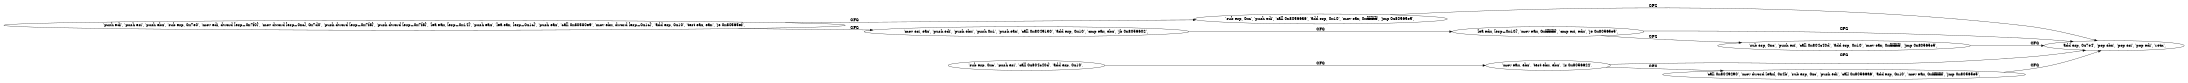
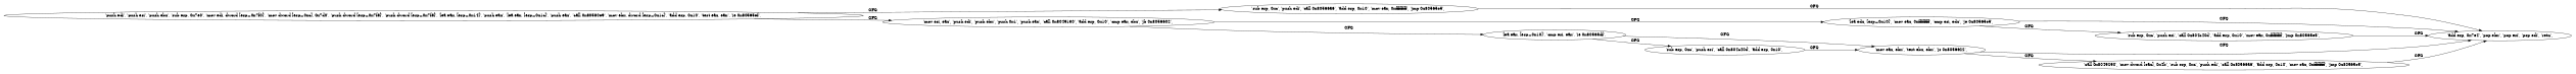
  digraph {
    rankdir=LR
    n1 [label="'push edi', 'push esi', 'push ebx', 'sub esp, 0x7e0', 'mov edi, dword [esp+0x7f0]', 'mov dword [esp+0xc], 0x7d0', 'push dword [esp+0x7f8]', 'push dword [esp+0x7f8]', 'lea eax, [esp+0x14]', 'push eax', 'lea eax, [esp+0x1c]', 'push eax', 'call 0x80580e9', 'mov ebx, dword [esp+0x1c]', 'add esp, 0x10', 'test eax, eax', 'je 0x80565ef', "]
    n2 [label="'sub esp, 0xc', 'push edi', 'call 0x80566a6', 'add esp, 0x10', 'mov eax, 0xffffffff', 'jmp 0x80565e5', "]
    n3 [label="'mov esi, eax', 'push edi', 'push ebx', 'push 0x1', 'push eax', 'call 0x8049130', 'add esp, 0x10', 'cmp eax, ebx', 'jb 0x8056602', "]
    n4 [label="'add esp, 0x7e4', 'pop ebx', 'pop esi', 'pop edi', 'retn',"]
    n5 [label="'lea edx, [esp+0x10]', 'mov eax, 0xffffffff', 'cmp esi, edx', 'je 0x80565e5', "]
+   n6 [label="'lea eax, [esp+0x10]', 'cmp esi, eax', 'je 0x80565df', "]
    n7 [label="'sub esp, 0xc', 'push esi', 'call 0x804c40d', 'add esp, 0x10', 'mov eax, 0xffffffff', 'jmp 0x80565e5', "]
    n8 [label="'mov eax, ebx', 'test ebx, ebx', 'js 0x8056622', "]
    n9 [label="'sub esp, 0xc', 'push esi', 'call 0x804c40d', 'add esp, 0x10', "]
    n10 [label="'call 0x8049290', 'mov dword [eax], 0x4b', 'sub esp, 0xc', 'push edi', 'call 0x80566a6', 'add esp, 0x10', 'mov eax, 0xffffffff', 'jmp 0x80565e5', "]
    n1 -> n2 [label=CFG]
    n1 -> n3 [label=CFG]
    n2 -> n4 [label=CFG]
    n3 -> n5 [label=CFG]
+   n3 -> n6 [label=CFG]
    n5 -> n4 [label=CFG]
    n5 -> n7 [label=CFG]
+   n6 -> n8 [label=CFG]
+   n6 -> n9 [label=CFG]
    n7 -> n4 [label=CFG]
    n8 -> n4 [label=CFG]
    n8 -> n10 [label=CFG]
    n9 -> n8 [label=CFG]
    n10 -> n4 [label=CFG]
  }
